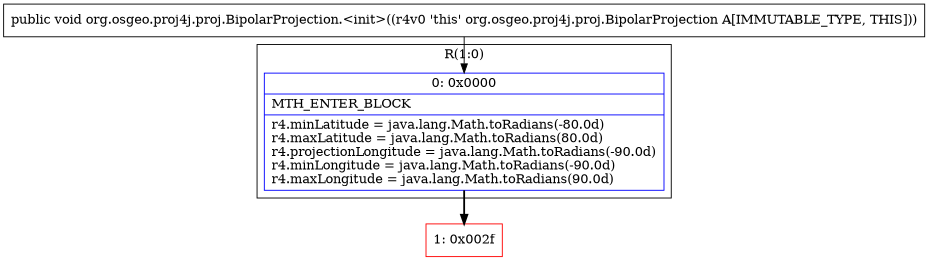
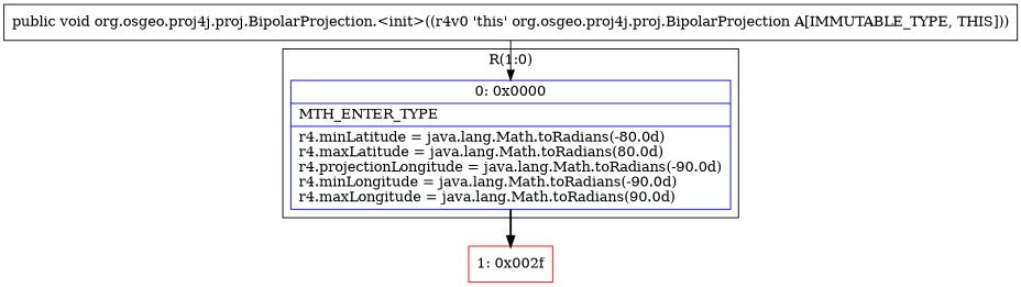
  digraph {
    node [shape=record]
-   n1 [color=blue label="{0\:\ 0x0000|MTH_ENTER_BLOCK\l|r4.minLatitude = java.lang.Math.toRadians(\-80.0d)\lr4.maxLatitude = java.lang.Math.toRadians(80.0d)\lr4.projectionLongitude = java.lang.Math.toRadians(\-90.0d)\lr4.minLongitude = java.lang.Math.toRadians(\-90.0d)\lr4.maxLongitude = java.lang.Math.toRadians(90.0d)\l}"]
+   n1 [color=blue label="{0\:\ 0x0000|MTH_ENTER_TYPE\l|r4.minLatitude = java.lang.Math.toRadians(\-80.0d)\lr4.maxLatitude = java.lang.Math.toRadians(80.0d)\lr4.projectionLongitude = java.lang.Math.toRadians(\-90.0d)\lr4.minLongitude = java.lang.Math.toRadians(\-90.0d)\lr4.maxLongitude = java.lang.Math.toRadians(90.0d)\l}"]
    n2 [color=red label="{1\:\ 0x002f}"]
    n3 [label="{public void org.osgeo.proj4j.proj.BipolarProjection.\<init\>((r4v0 'this' org.osgeo.proj4j.proj.BipolarProjection A[IMMUTABLE_TYPE, THIS])) }"]
    subgraph cluster_1 {
      label="R(1:0)"
      n1
    }
    n1 -> n2 [style=bold]
    n3 -> n1 [style=solid]
  }
